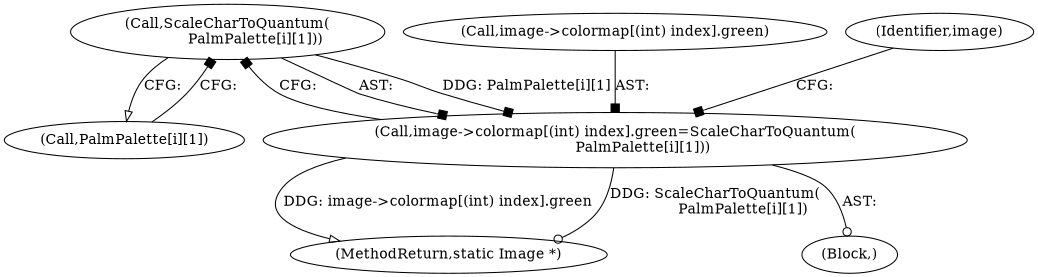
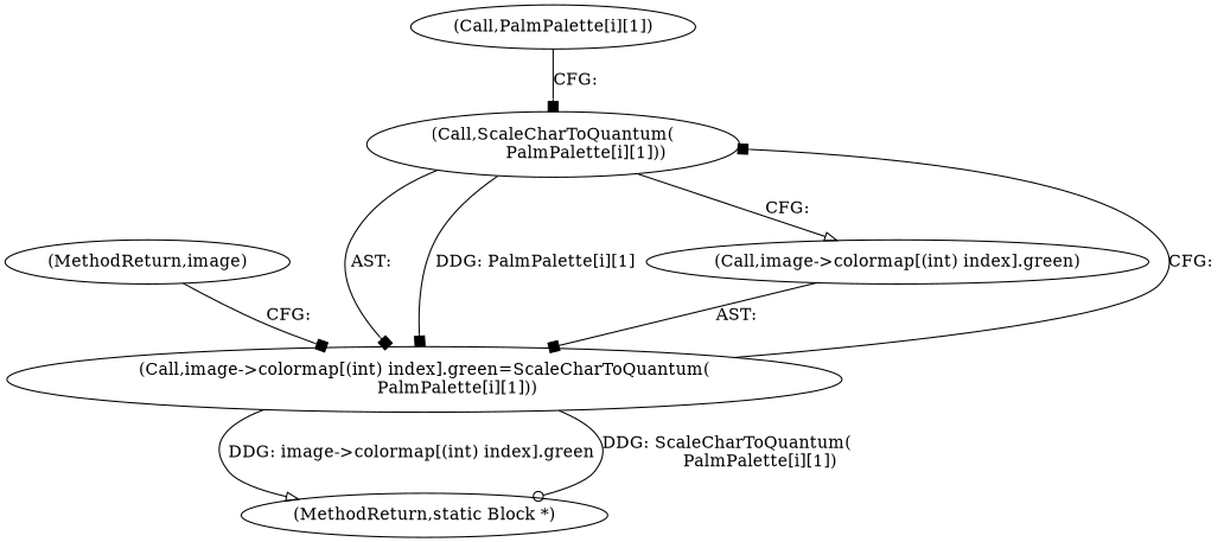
  digraph {
    edge [arrowhead=box]
    n1 [label="(Call,ScaleCharToQuantum(\n            PalmPalette[i][1]))"]
    n2 [label="(Call,image->colormap[(int) index].green=ScaleCharToQuantum(\n            PalmPalette[i][1]))"]
    n3 [label="(Call,PalmPalette[i][1])"]
-   n4 [label="(MethodReturn,static Image *)"]
-   n5 [label="(Block,)"]
+   n4 [label="(MethodReturn,static Block *)"]
    n6 [label="(Call,image->colormap[(int) index].green)"]
-   n7 [label="(Identifier,image)"]
+   n7 [label="(MethodReturn,image)"]
    n1 -> n2 [label="AST: "]
    n1 -> n2 [label="DDG: PalmPalette[i][1]"]
-   n1 -> n3 [arrowhead=onormal label="CFG: "]
+   n1 -> n6 [arrowhead=onormal label="CFG: "]
    n2 -> n1 [label="CFG: "]
    n2 -> n4 [arrowhead=onormal label="DDG: image->colormap[(int) index].green"]
    n2 -> n4 [arrowhead=odot label="DDG: ScaleCharToQuantum(\n            PalmPalette[i][1])"]
-   n2 -> n5 [arrowhead=odot label="AST: "]
    n3 -> n1 [label="CFG: "]
    n6 -> n2 [label="AST: "]
    n7 -> n2 [label="CFG: "]
  }
